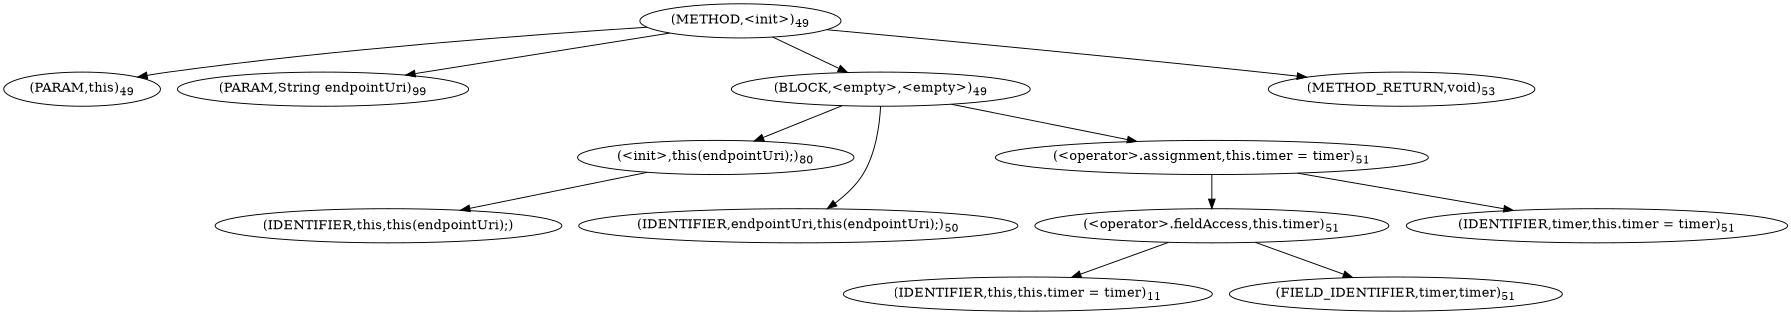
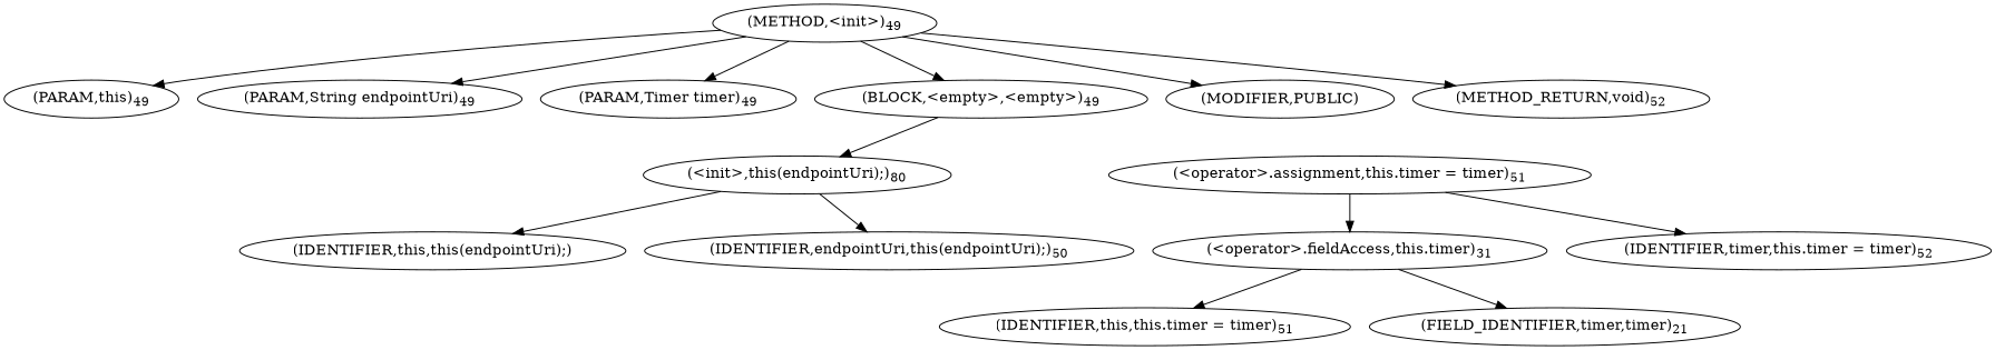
  digraph {
    n1 [label=<(METHOD,&lt;init&gt;)<SUB>49</SUB>>]
    n2 [label=<(PARAM,this)<SUB>49</SUB>>]
-   n3 [label=<(PARAM,String endpointUri)<SUB>99</SUB>>]
+   n3 [label=<(PARAM,String endpointUri)<SUB>49</SUB>>]
+   n4 [label=<(PARAM,Timer timer)<SUB>49</SUB>>]
    n5 [label=<(BLOCK,&lt;empty&gt;,&lt;empty&gt;)<SUB>49</SUB>>]
-   n7 [label=<(METHOD_RETURN,void)<SUB>53</SUB>>]
+   n6 [label=<(MODIFIER,PUBLIC)>]
+   n7 [label=<(METHOD_RETURN,void)<SUB>52</SUB>>]
    n8 [label=<(&lt;init&gt;,this(endpointUri);)<SUB>80</SUB>>]
    n9 [label=<(&lt;operator&gt;.assignment,this.timer = timer)<SUB>51</SUB>>]
    n10 [label=<(IDENTIFIER,this,this(endpointUri);)>]
    n11 [label=<(IDENTIFIER,endpointUri,this(endpointUri);)<SUB>50</SUB>>]
-   n12 [label=<(&lt;operator&gt;.fieldAccess,this.timer)<SUB>51</SUB>>]
-   n13 [label=<(IDENTIFIER,timer,this.timer = timer)<SUB>51</SUB>>]
-   n14 [label=<(IDENTIFIER,this,this.timer = timer)<SUB>11</SUB>>]
-   n15 [label=<(FIELD_IDENTIFIER,timer,timer)<SUB>51</SUB>>]
+   n12 [label=<(&lt;operator&gt;.fieldAccess,this.timer)<SUB>31</SUB>>]
+   n13 [label=<(IDENTIFIER,timer,this.timer = timer)<SUB>52</SUB>>]
+   n14 [label=<(IDENTIFIER,this,this.timer = timer)<SUB>51</SUB>>]
+   n15 [label=<(FIELD_IDENTIFIER,timer,timer)<SUB>21</SUB>>]
    n1 -> n2
    n1 -> n3
+   n1 -> n4
    n1 -> n5
+   n1 -> n6
    n1 -> n7
    n5 -> n8
-   n5 -> n9
    n8 -> n10
-   n5 -> n11
+   n8 -> n11
    n9 -> n12
    n9 -> n13
    n12 -> n14
    n12 -> n15
  }
